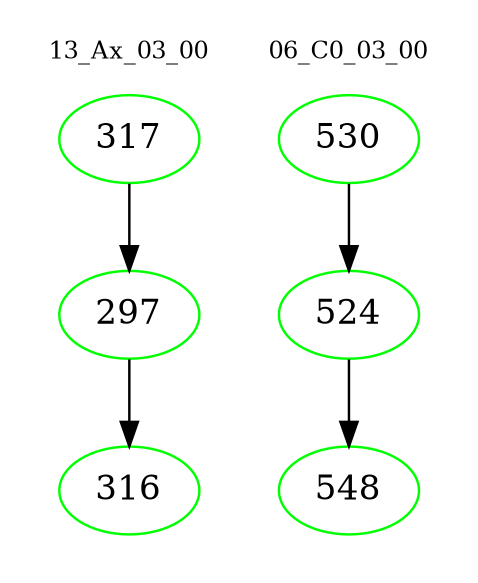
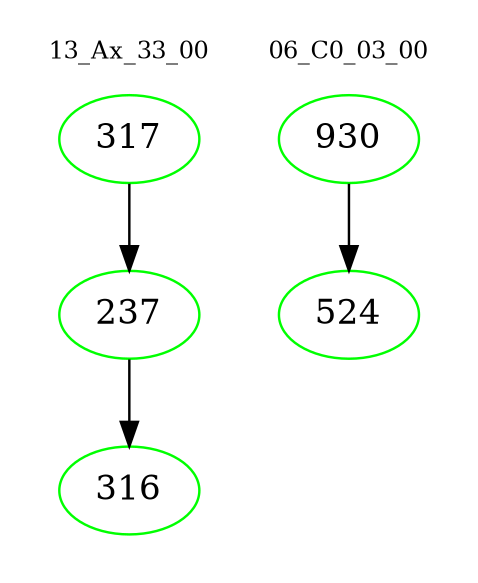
  digraph {
    node [color=green]
    edge [color=black]
    n1 [label=317]
-   n2 [label=297]
+   n2 [label=237]
    n3 [label=316]
-   n4 [label=530]
+   n4 [label=930]
    n5 [label=524]
-   n6 [label=548]
    subgraph cluster_1 {
      color=white
      fontsize=10
-     label="13_Ax_03_00"
+     label="13_Ax_33_00"
      n1
      n2
      n3
    }
    subgraph cluster_2 {
      color=white
      fontsize=10
      label="06_C0_03_00"
      n4
      n5
-     n6
    }
    n1 -> n2
    n2 -> n3
    n4 -> n5
-   n5 -> n6
  }
